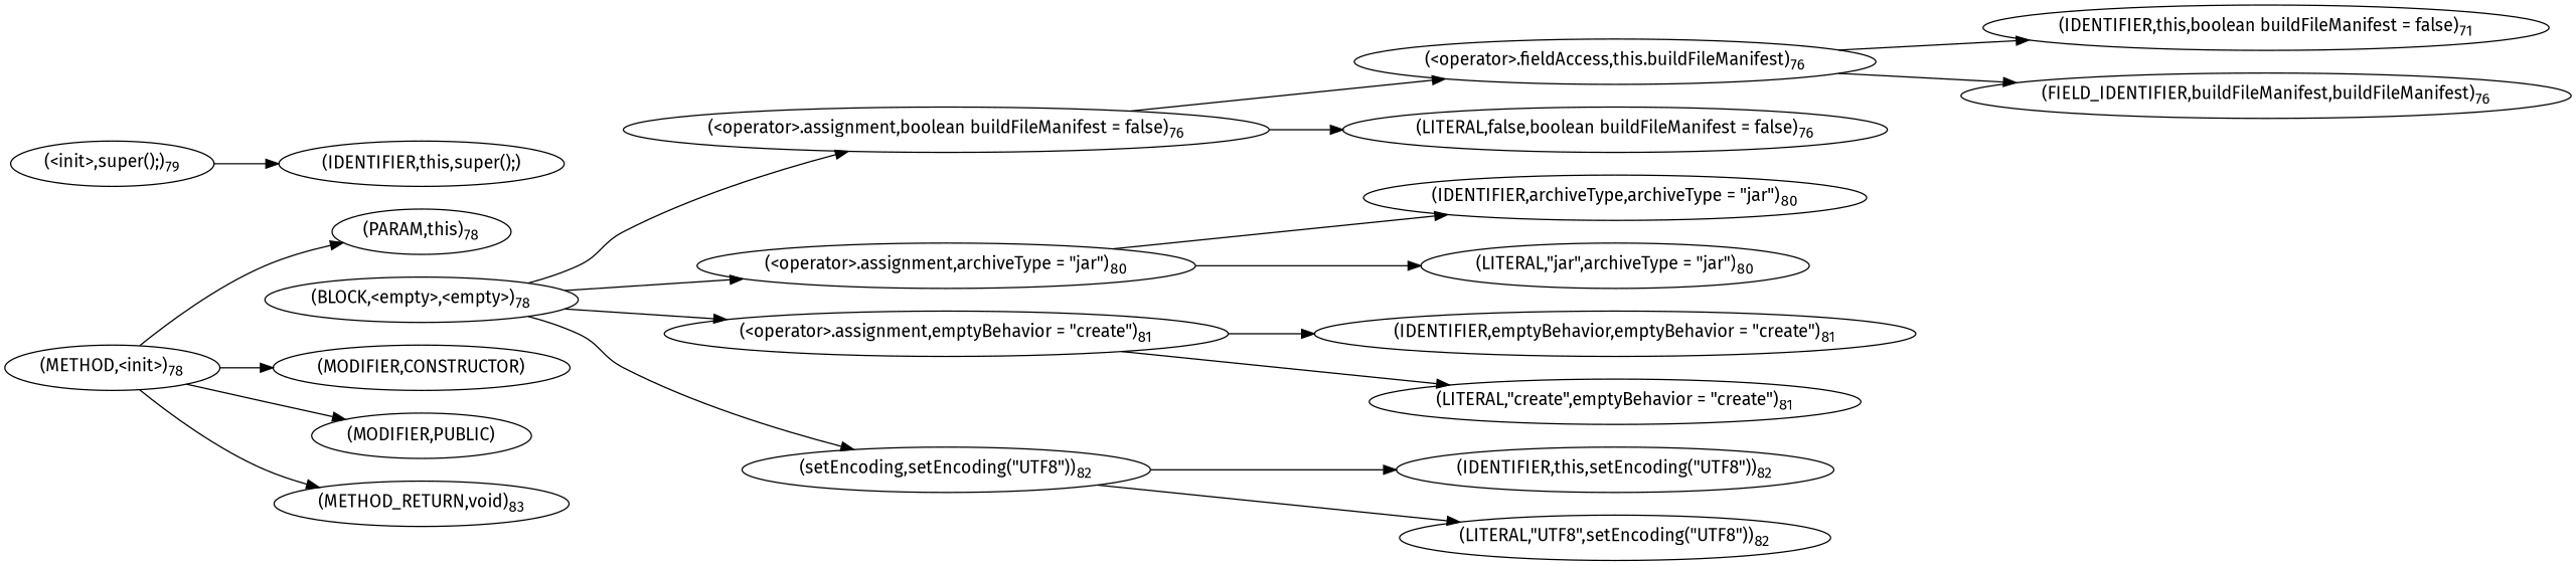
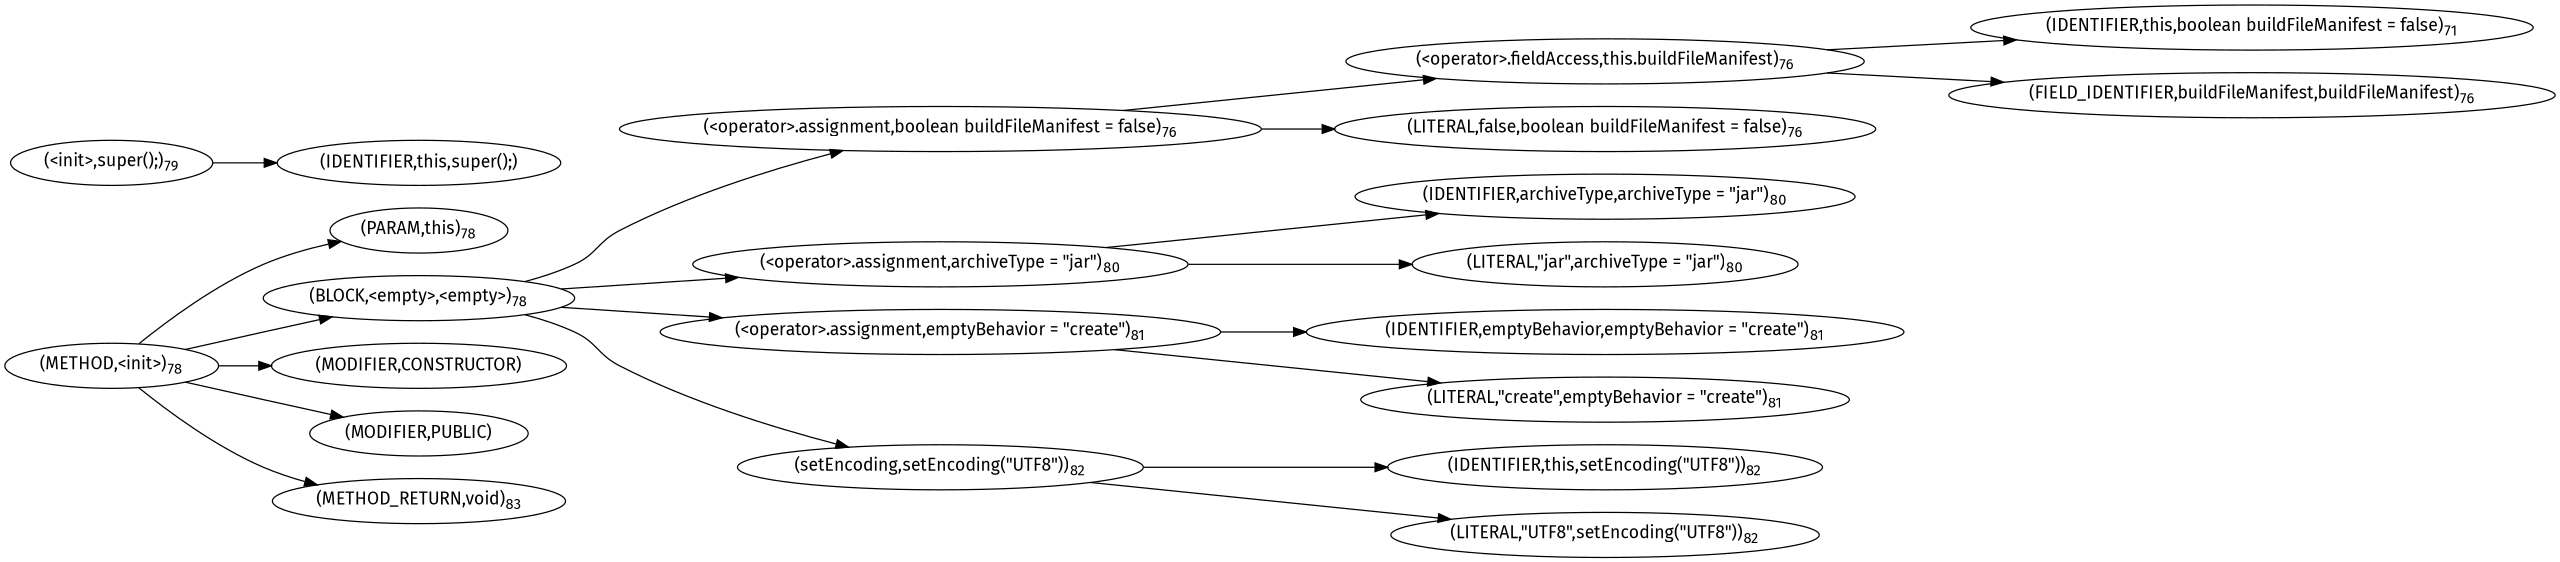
  digraph {
    fontname="Fira Sans"
    rankdir=LR
    node [fontname="Fira Sans"]
    edge [fontname="Fira Sans"]
    n1 [label=<(METHOD,&lt;init&gt;)<SUB>78</SUB>>]
    n2 [label=<(PARAM,this)<SUB>78</SUB>>]
    n3 [label=<(BLOCK,&lt;empty&gt;,&lt;empty&gt;)<SUB>78</SUB>>]
    n4 [label=<(MODIFIER,CONSTRUCTOR)>]
    n5 [label=<(MODIFIER,PUBLIC)>]
    n6 [label=<(METHOD_RETURN,void)<SUB>83</SUB>>]
    n7 [label=<(&lt;operator&gt;.assignment,boolean buildFileManifest = false)<SUB>76</SUB>>]
    n8 [label=<(&lt;operator&gt;.assignment,archiveType = &quot;jar&quot;)<SUB>80</SUB>>]
    n9 [label=<(&lt;operator&gt;.assignment,emptyBehavior = &quot;create&quot;)<SUB>81</SUB>>]
    n10 [label=<(setEncoding,setEncoding(&quot;UTF8&quot;))<SUB>82</SUB>>]
    n11 [label=<(&lt;operator&gt;.fieldAccess,this.buildFileManifest)<SUB>76</SUB>>]
    n12 [label=<(LITERAL,false,boolean buildFileManifest = false)<SUB>76</SUB>>]
    n13 [label=<(&lt;init&gt;,super();)<SUB>79</SUB>>]
    n14 [label=<(IDENTIFIER,this,super();)>]
    n15 [label=<(IDENTIFIER,archiveType,archiveType = &quot;jar&quot;)<SUB>80</SUB>>]
    n16 [label=<(LITERAL,&quot;jar&quot;,archiveType = &quot;jar&quot;)<SUB>80</SUB>>]
    n17 [label=<(IDENTIFIER,emptyBehavior,emptyBehavior = &quot;create&quot;)<SUB>81</SUB>>]
    n18 [label=<(LITERAL,&quot;create&quot;,emptyBehavior = &quot;create&quot;)<SUB>81</SUB>>]
    n19 [label=<(IDENTIFIER,this,setEncoding(&quot;UTF8&quot;))<SUB>82</SUB>>]
    n20 [label=<(LITERAL,&quot;UTF8&quot;,setEncoding(&quot;UTF8&quot;))<SUB>82</SUB>>]
    n21 [label=<(IDENTIFIER,this,boolean buildFileManifest = false)<SUB>71</SUB>>]
    n22 [label=<(FIELD_IDENTIFIER,buildFileManifest,buildFileManifest)<SUB>76</SUB>>]
    n1 -> n2
+   n1 -> n3
    n1 -> n4
    n1 -> n5
    n1 -> n6
    n3 -> n7
    n3 -> n8
    n3 -> n9
    n3 -> n10
    n7 -> n11
    n7 -> n12
    n8 -> n15
    n8 -> n16
    n9 -> n17
    n9 -> n18
    n10 -> n19
    n10 -> n20
    n11 -> n21
    n11 -> n22
    n13 -> n14
  }
